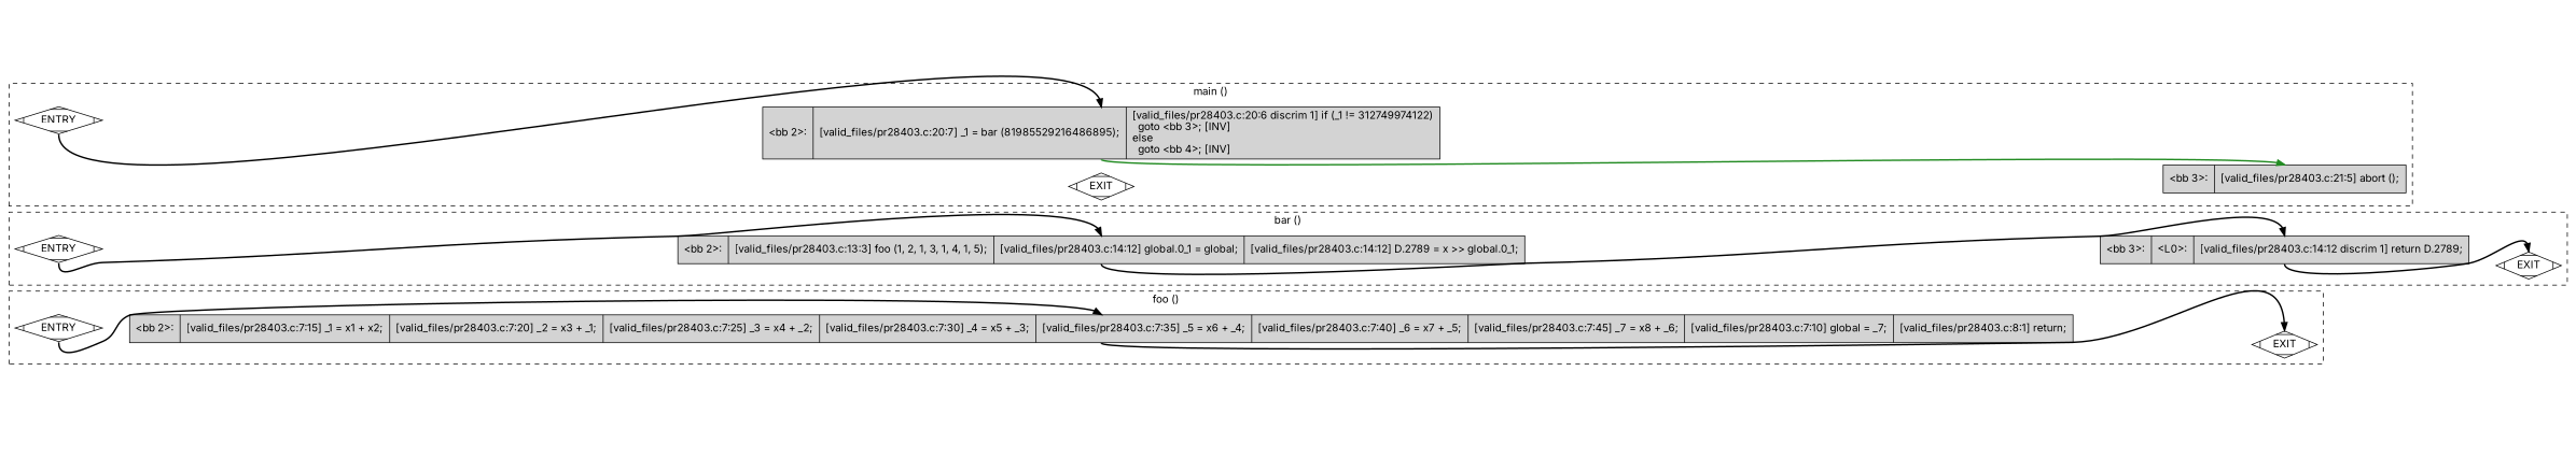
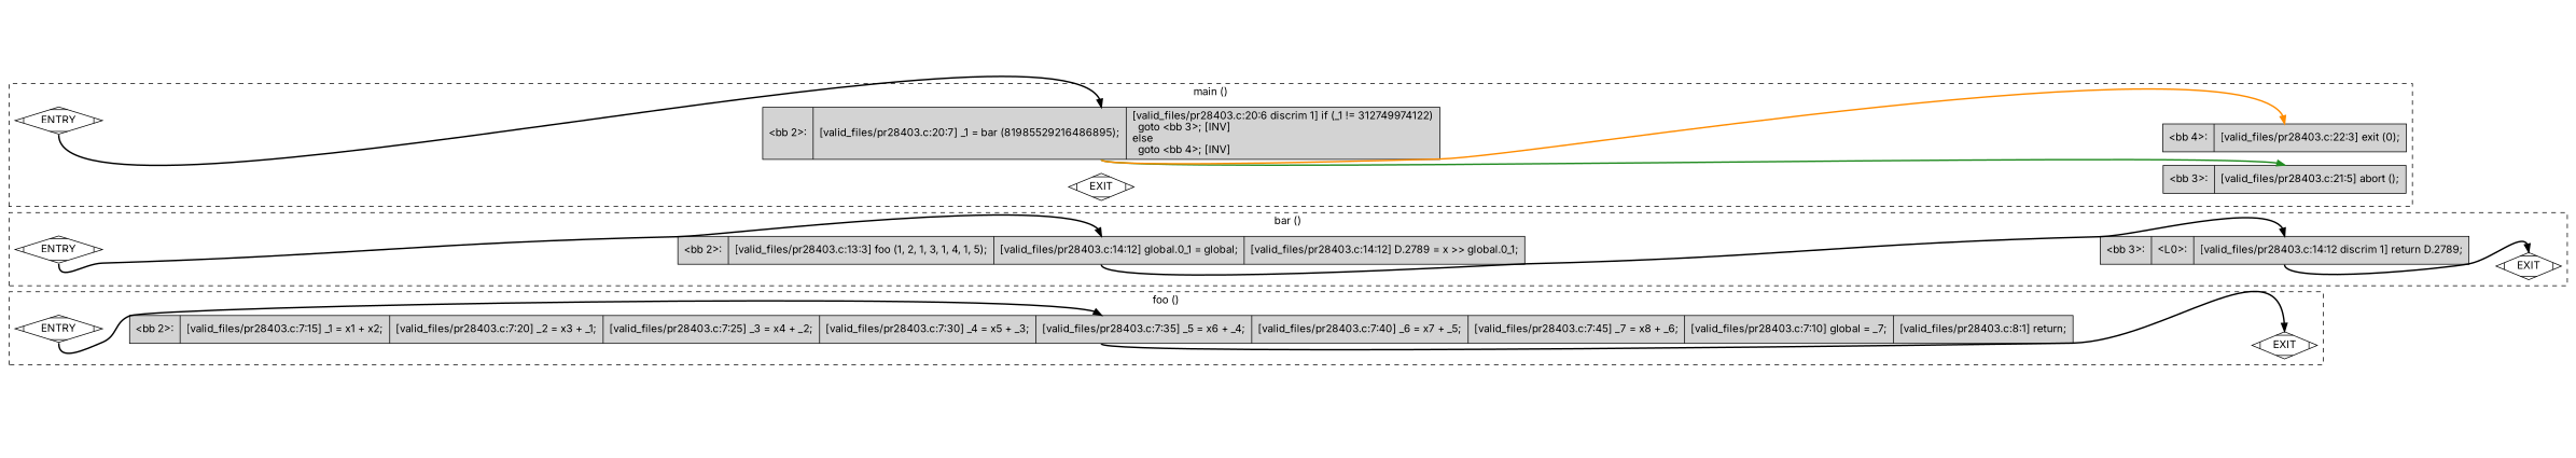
  digraph {
    rankdir=LR
    fontname=Inter
    node [fillcolor=white shape=Mdiamond style=filled fontname=Inter]
    edge [constraint=true headport=n style="solid,bold" tailport=s fontname=Inter color=black weight=100]
    n1 [label=ENTRY]
    n2 [label=EXIT]
    n3 [fillcolor=lightgrey label="{\<bb\ 2\>:\l|[valid_files/pr28403.c:7:15]\ _1\ =\ x1\ +\ x2;\l|[valid_files/pr28403.c:7:20]\ _2\ =\ x3\ +\ _1;\l|[valid_files/pr28403.c:7:25]\ _3\ =\ x4\ +\ _2;\l|[valid_files/pr28403.c:7:30]\ _4\ =\ x5\ +\ _3;\l|[valid_files/pr28403.c:7:35]\ _5\ =\ x6\ +\ _4;\l|[valid_files/pr28403.c:7:40]\ _6\ =\ x7\ +\ _5;\l|[valid_files/pr28403.c:7:45]\ _7\ =\ x8\ +\ _6;\l|[valid_files/pr28403.c:7:10]\ global\ =\ _7;\l|[valid_files/pr28403.c:8:1]\ return;\l}" shape=record]
    n4 [label=ENTRY]
    n5 [label=EXIT]
    n6 [fillcolor=lightgrey label="{\<bb\ 2\>:\l|[valid_files/pr28403.c:13:3]\ foo\ (1,\ 2,\ 1,\ 3,\ 1,\ 4,\ 1,\ 5);\l|[valid_files/pr28403.c:14:12]\ global.0_1\ =\ global;\l|[valid_files/pr28403.c:14:12]\ D.2789\ =\ x\ \>\>\ global.0_1;\l}" shape=record]
    n7 [fillcolor=lightgrey label="{\<bb\ 3\>:\l|\<L0\>:\l|[valid_files/pr28403.c:14:12\ discrim\ 1]\ return\ D.2789;\l}" shape=record]
    n8 [label=ENTRY]
    n9 [label=EXIT]
    n10 [fillcolor=lightgrey label="{\<bb\ 2\>:\l|[valid_files/pr28403.c:20:7]\ _1\ =\ bar\ (81985529216486895);\l|[valid_files/pr28403.c:20:6\ discrim\ 1]\ if\ (_1\ !=\ 312749974122)\l\ \ goto\ \<bb\ 3\>;\ [INV]\lelse\l\ \ goto\ \<bb\ 4\>;\ [INV]\l}" shape=record]
    n11 [fillcolor=lightgrey label="{\<bb\ 3\>:\l|[valid_files/pr28403.c:21:5]\ abort\ ();\l}" shape=record]
+   n12 [fillcolor=lightgrey label="{\<bb\ 4\>:\l|[valid_files/pr28403.c:22:3]\ exit\ (0);\l}" shape=record]
    subgraph cluster_1 {
      color=black
      label="foo ()"
      style=dashed
      n1
      n2
      n3
    }
    subgraph cluster_2 {
      color=black
      label="bar ()"
      style=dashed
      n4
      n5
      n6
      n7
    }
    subgraph cluster_3 {
      color=black
      label="main ()"
      style=dashed
      n8
      n9
      n10
      n11
+     n12
    }
    n1 -> n2 [style=invis color="" weight=""]
    n1 -> n3
    n3 -> n2 [weight=10]
    n4 -> n5 [style=invis color="" weight=""]
    n4 -> n6
    n6 -> n7
    n7 -> n5 [weight=10]
    n8 -> n9 [style=invis color="" weight=""]
    n8 -> n10
    n10 -> n11 [color=forestgreen weight=10]
+   n10 -> n12 [color=darkorange weight=10]
  }
